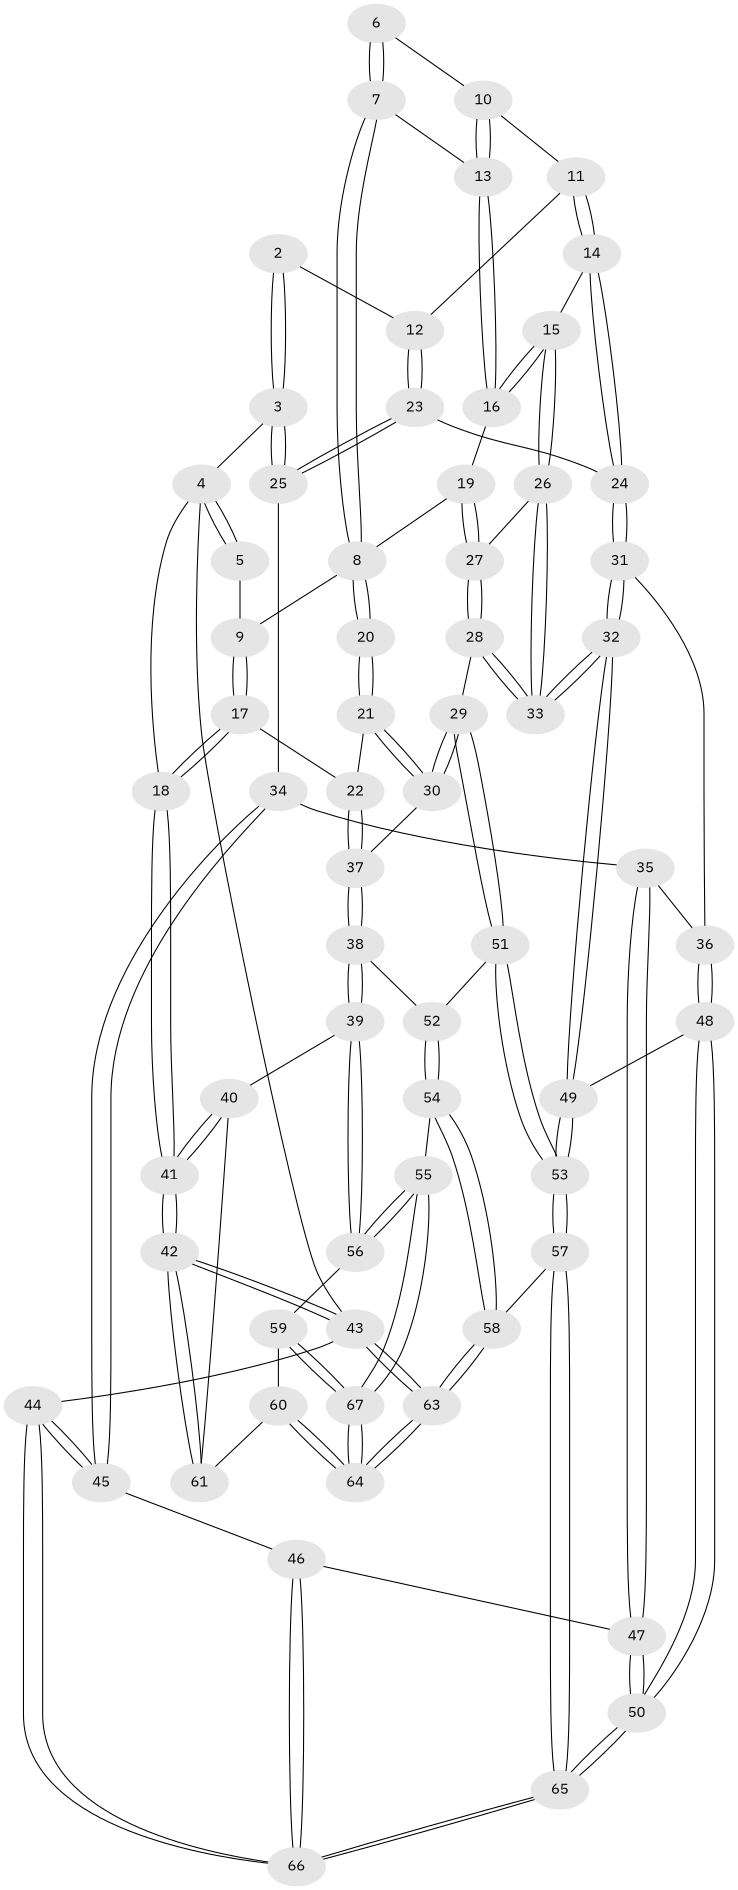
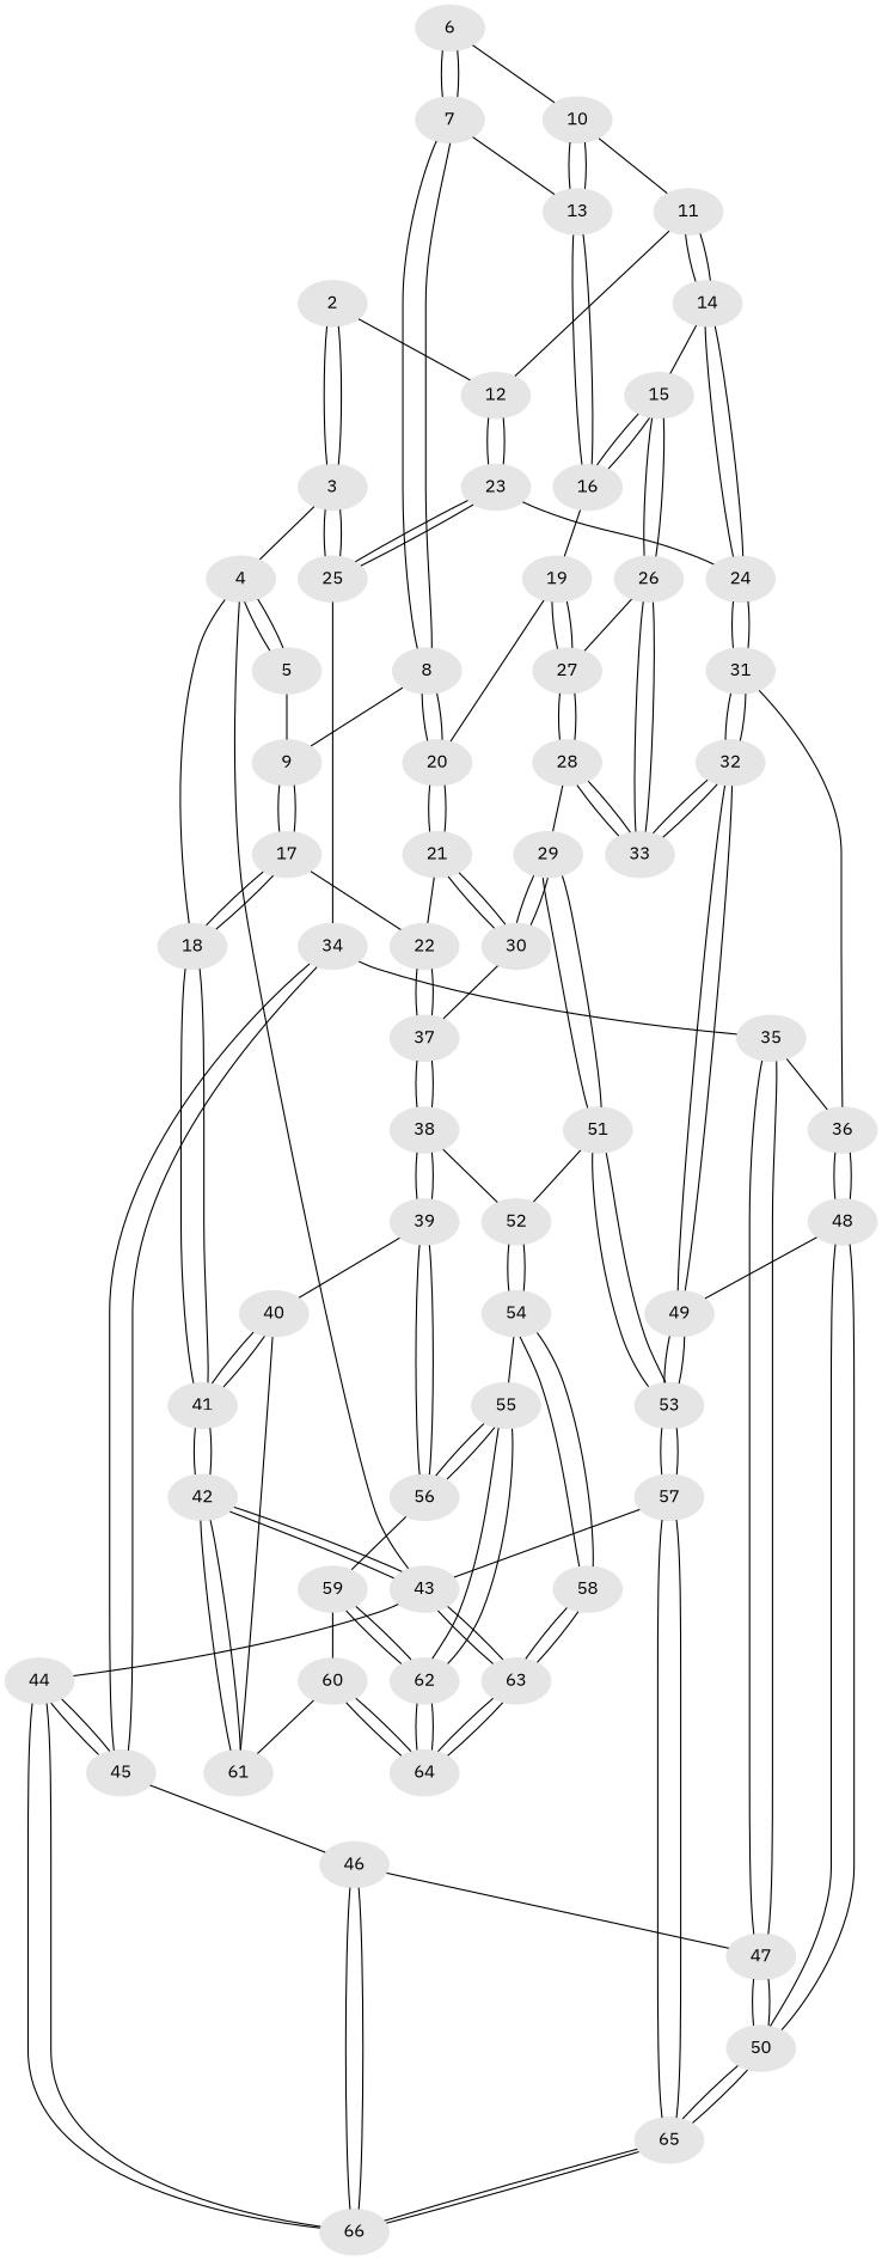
  graph {
    fontname="IBM Plex Sans"
    node [color=gray90 fontname="IBM Plex Sans" style=filled]
    edge [fontname="IBM Plex Sans"]
    2
    3
    12
    6
    7
    10
    4
    25
    23
    5
    18
    43
    34
    44
    45
    66
    9
    41
    63
    17
    8
    13
    11
    20
    16
    21
    22
    14
    15
    24
    19
    26
    31
    27
    33
    37
    42
    28
    30
    38
    32
    36
    35
    29
    51
    52
    53
    49
    48
    47
    46
    50
    39
    40
    56
    54
    61
    59
    64
    65
    57
    55
    58
-   62 [label=67]
+   62
    60
    2 -- 3
    2 -- 3
    2 -- 12
    3 -- 4
    3 -- 25
    3 -- 25
    12 -- 23
    12 -- 23
    6 -- 7
    6 -- 7
    6 -- 10
    7 -- 8
    7 -- 8
    7 -- 13
    10 -- 13
    10 -- 13
    10 -- 11
    4 -- 5
    4 -- 5
    4 -- 18
    4 -- 43
    25 -- 34
    23 -- 25
    23 -- 25
    23 -- 24
    5 -- 9
    18 -- 41
    18 -- 41
    43 -- 44
    43 -- 63
    43 -- 63
    34 -- 45
    34 -- 45
    34 -- 35
    44 -- 45
    44 -- 45
    44 -- 66
    44 -- 66
    45 -- 46
    9 -- 17
    9 -- 17
    41 -- 42
    41 -- 42
    63 -- 64
    63 -- 64
    17 -- 18
    17 -- 18
    17 -- 22
    8 -- 9
    8 -- 20
    8 -- 20
    13 -- 16
    13 -- 16
    11 -- 12
    11 -- 14
    11 -- 14
    20 -- 21
    20 -- 21
    16 -- 19
    21 -- 22
    21 -- 30
    21 -- 30
    22 -- 37
    22 -- 37
    14 -- 15
    14 -- 24
    14 -- 24
    15 -- 16
    15 -- 16
    15 -- 26
    15 -- 26
    24 -- 31
    24 -- 31
-   19 -- 8
+   19 -- 20
    19 -- 27
    19 -- 27
    26 -- 27
    26 -- 33
    26 -- 33
    31 -- 32
    31 -- 32
    31 -- 36
    27 -- 28
    27 -- 28
    37 -- 38
    37 -- 38
    42 -- 43
    42 -- 43
    42 -- 61
    42 -- 61
    28 -- 33
    28 -- 33
    28 -- 29
    30 -- 37
    38 -- 52
    38 -- 39
    38 -- 39
    32 -- 33
    32 -- 33
    32 -- 49
    32 -- 49
    36 -- 48
    36 -- 48
    35 -- 36
    35 -- 47
    35 -- 47
    29 -- 30
    29 -- 30
    29 -- 51
    29 -- 51
    51 -- 52
    51 -- 53
    51 -- 53
    52 -- 54
    52 -- 54
    53 -- 57
    53 -- 57
    49 -- 53
    49 -- 53
    48 -- 49
    48 -- 50
    48 -- 50
    47 -- 50
    47 -- 50
    46 -- 66
    46 -- 66
    46 -- 47
    50 -- 65
    50 -- 65
    39 -- 40
    39 -- 56
    39 -- 56
    40 -- 41
    40 -- 41
    40 -- 61
    56 -- 59
    54 -- 55
    54 -- 58
    54 -- 58
    59 -- 62
    59 -- 62
    59 -- 60
    65 -- 66
    65 -- 66
    57 -- 65
    57 -- 65
-   57 -- 58
+   57 -- 43
    55 -- 56
    55 -- 56
    55 -- 62
    55 -- 62
    58 -- 63
    58 -- 63
    62 -- 64
    62 -- 64
    60 -- 61
    60 -- 64
    60 -- 64
  }
